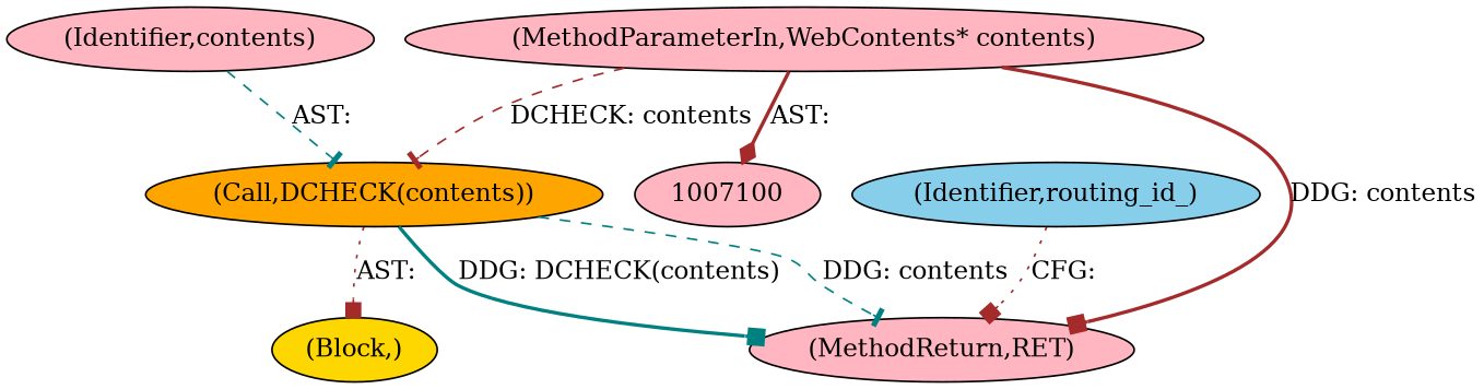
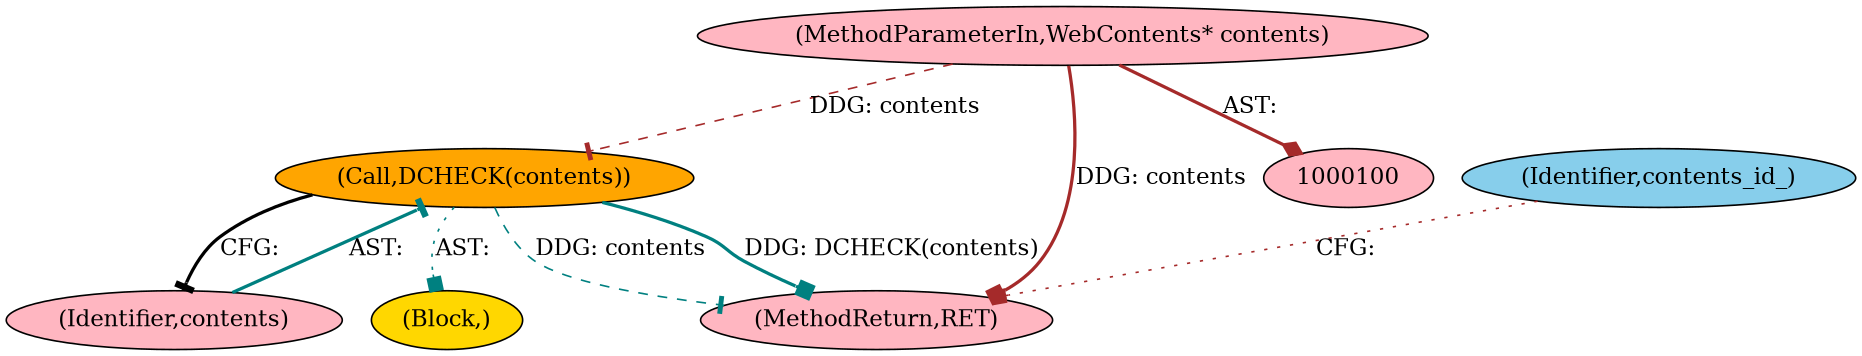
  digraph {
    node [fillcolor=lightpink style=filled]
    edge [arrowhead=tee color=brown style=bold]
    n1 [fillcolor=orange label="(Call,DCHECK(contents))"]
    n2 [label="(Identifier,contents)"]
    n3 [fillcolor=gold label="(Block,)"]
    n4 [label="(MethodReturn,RET)"]
    n5 [label="(MethodParameterIn,WebContents* contents)"]
-   1000100 [label=1007100]
-   n7 [fillcolor=skyblue label="(Identifier,routing_id_)"]
-   n1 -> n3 [arrowhead=box label="AST: " style=dotted]
+   1000100
+   n7 [fillcolor=skyblue label="(Identifier,contents_id_)"]
+   n1 -> n2 [color=black label="CFG: "]
+   n1 -> n3 [arrowhead=box color=teal label="AST: " style=dotted]
    n1 -> n4 [color=teal label="DDG: contents" style=dashed]
    n1 -> n4 [arrowhead=box color=teal label="DDG: DCHECK(contents)"]
-   n2 -> n1 [color=teal label="AST: " style=dashed]
-   n5 -> n1 [label="DCHECK: contents" style=dashed]
+   n2 -> n1 [color=teal label="AST: "]
+   n5 -> n1 [label="DDG: contents" style=dashed]
    n5 -> n4 [arrowhead=box label="DDG: contents"]
    n5 -> 1000100 [arrowhead=diamond label="AST: "]
    n7 -> n4 [arrowhead=box label="CFG: " style=dotted]
  }
